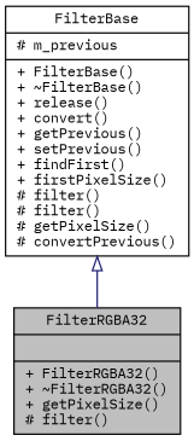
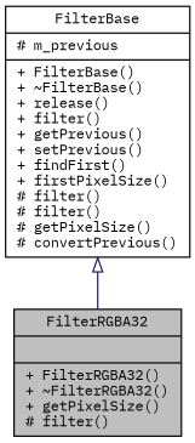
  digraph {
    fontname="IBM Plex Mono"
    node [color=black fontname="IBM Plex Mono" fontsize=10 shape=record style=filled]
    n1 [fillcolor=grey75 fontcolor=black height=0.2 label="{FilterRGBA32\n||+ FilterRGBA32()\l+ ~FilterRGBA32()\l+ getPixelSize()\l# filter()\l}" width=0.4]
-   n2 [fillcolor=white height=0.2 label="{FilterBase\n|# m_previous\l|+ FilterBase()\l+ ~FilterBase()\l+ release()\l+ convert()\l+ getPrevious()\l+ setPrevious()\l+ findFirst()\l+ firstPixelSize()\l# filter()\l# filter()\l# getPixelSize()\l# convertPrevious()\l}" width=0.4]
+   n2 [fillcolor=white height=0.2 label="{FilterBase\n|# m_previous\l|+ FilterBase()\l+ ~FilterBase()\l+ release()\l+ filter()\l+ getPrevious()\l+ setPrevious()\l+ findFirst()\l+ firstPixelSize()\l# filter()\l# filter()\l# getPixelSize()\l# convertPrevious()\l}" width=0.4]
    n2 -> n1 [arrowtail=empty color=midnightblue dir=back fontname="IBM Plex Mono" fontsize=10 labelfontname=Helvetica labelfontsize=10 style=solid]
  }
